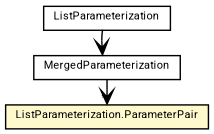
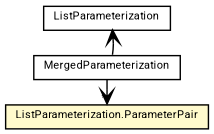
  digraph {
    nodesep=0.15
    rankdir=TB
    ranksep=0.25
    node [fontcolor=black fontname=Roboto fontsize=8 margin=0 shape=plaintext]
    edge [arrowhead=open color=black fontname=Roboto fontsize=7 labelfontname=Roboto labelfontsize=7 weight=1]
    n1 [height=0 label=<<table title="de.lmu.ifi.dbs.elki.utilities.optionhandling.parameterization.ListParameterization" border="0" cellborder="1" cellspacing="0" cellpadding="2" href="ListParameterization.html" target="_parent"> 		<tr><td><table border="0" cellspacing="0" cellpadding="1"> 		<tr><td align="center" balign="center"> <font face="Roboto">ListParameterization</font> </td></tr> 		</table></td></tr> 		</table>> width=0]
    n2 [height=0 label=<<table title="de.lmu.ifi.dbs.elki.utilities.optionhandling.parameterization.ListParameterization.ParameterPair" border="0" cellborder="1" cellspacing="0" cellpadding="2" bgcolor="lemonChiffon" href="ListParameterization.ParameterPair.html" target="_parent"> 		<tr><td><table border="0" cellspacing="0" cellpadding="1"> 		<tr><td align="center" balign="center"> <font face="Roboto">ListParameterization.ParameterPair</font> </td></tr> 		</table></td></tr> 		</table>> width=0]
    n3 [height=0 label=<<table title="de.lmu.ifi.dbs.elki.utilities.optionhandling.parameterization.MergedParameterization" border="0" cellborder="1" cellspacing="0" cellpadding="2" href="MergedParameterization.html" target="_parent"> 		<tr><td><table border="0" cellspacing="0" cellpadding="1"> 		<tr><td align="center" balign="center"> <font face="Roboto">MergedParameterization</font> </td></tr> 		</table></td></tr> 		</table>> width=0]
-   n1 -> n3
+   n3 -> n1
    n3 -> n2 [headlabel="*"]
  }
